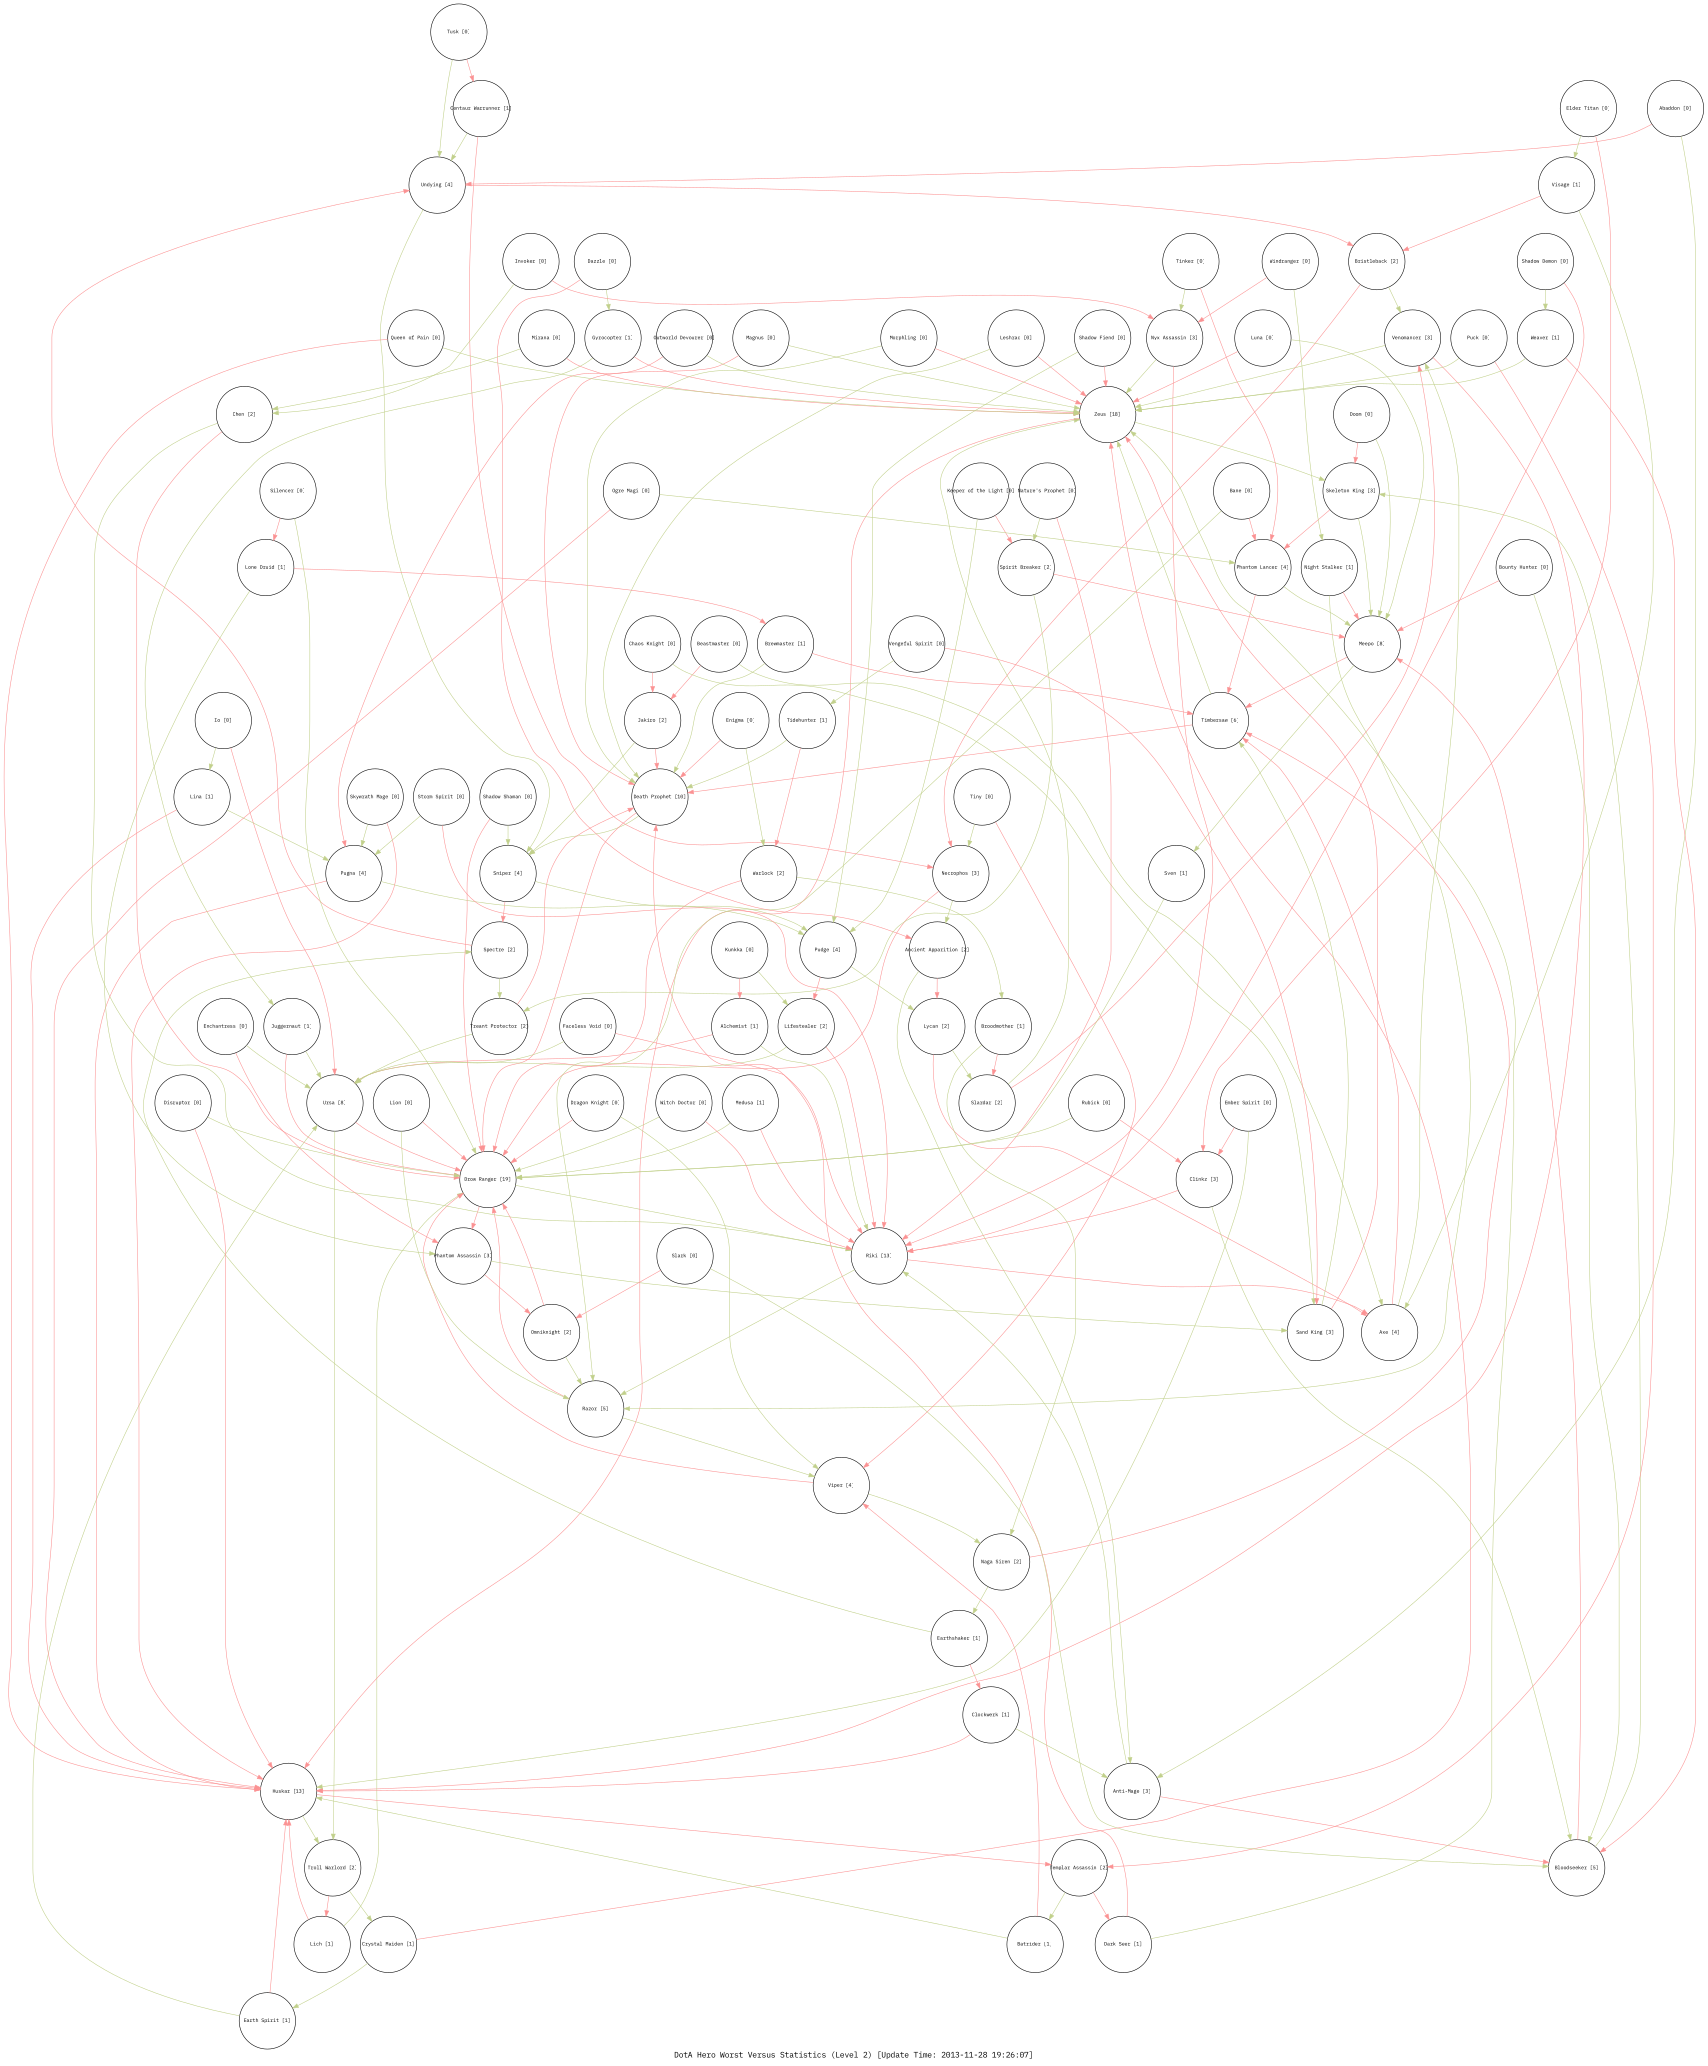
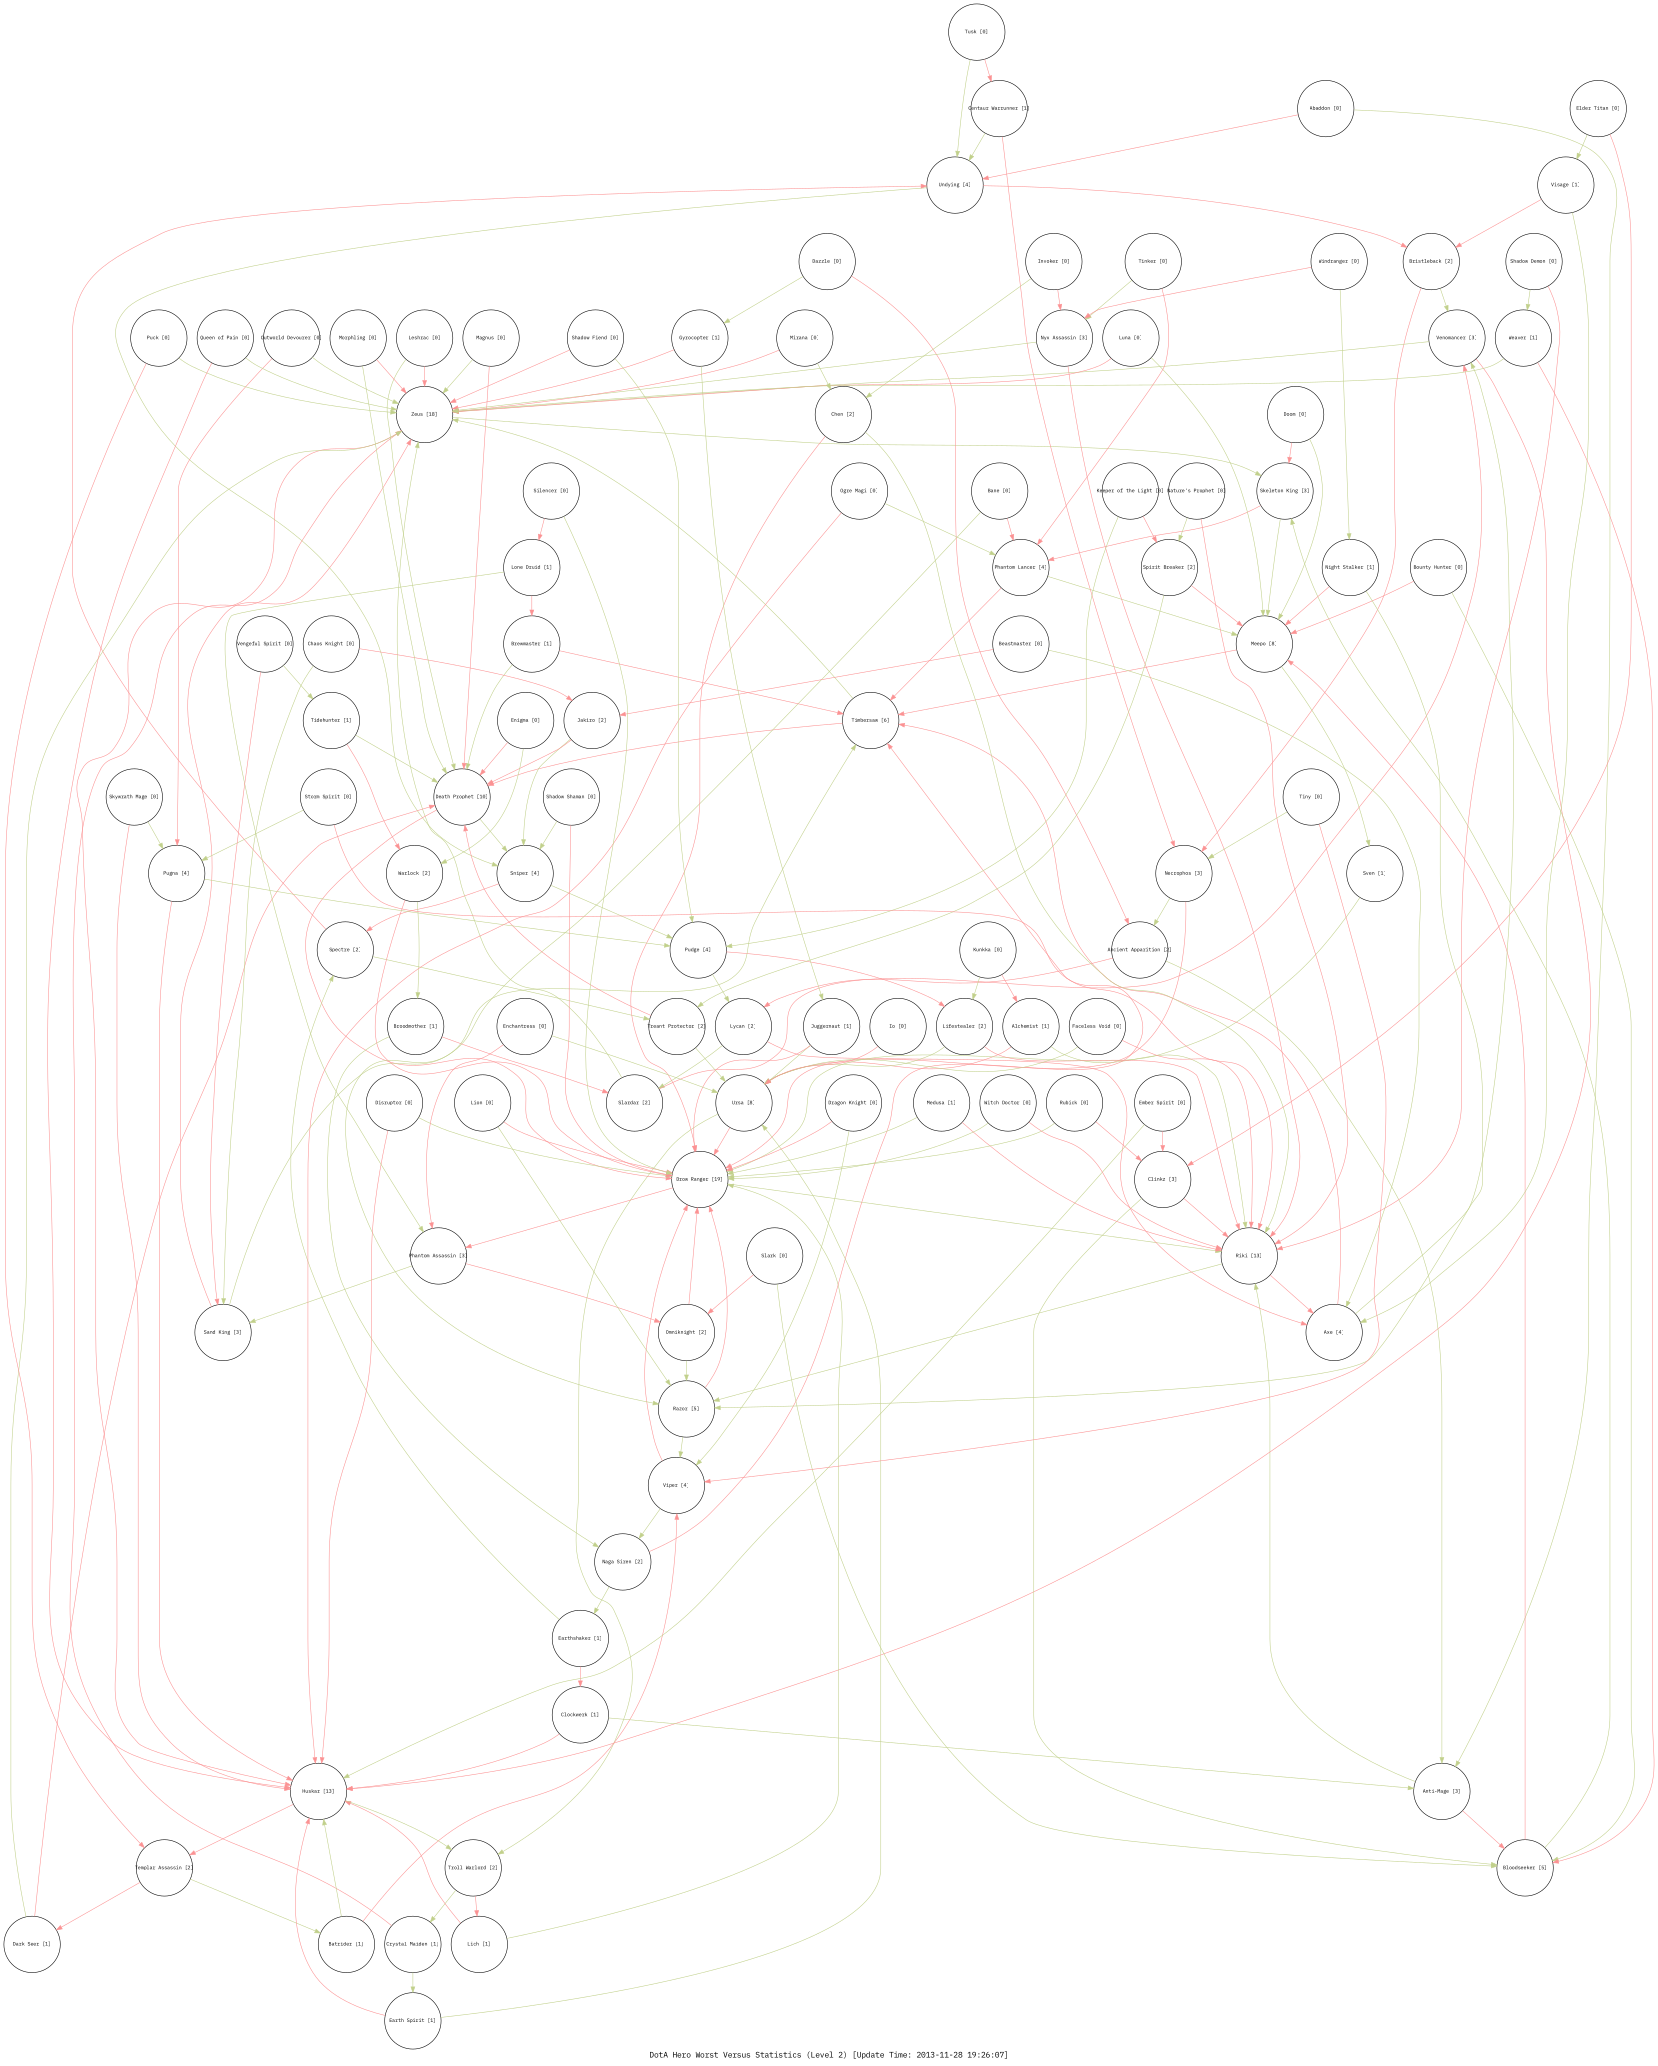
  digraph {
    fontname="IBM Plex Mono"
    label="DotA Hero Worst Versus Statistics (Level 2) [Update Time: 2013-11-28 19:26:07]"
    splines=true
    node [fixedsize=true fontname="IBM Plex Mono" fontsize=9]
    edge [color="#c1d08b" fontname="IBM Plex Mono"]
    n1 [height=1.4 label="Abaddon [0]" width=1.4]
    n2 [height=1.4 label="Undying [4]" width=1.4]
    n3 [height=1.4 label="Anti-Mage [3]" width=1.4]
    n4 [height=1.4 label="Bristleback [2]" width=1.4]
    n5 [height=1.4 label="Sniper [4]" width=1.4]
    n6 [height=1.4 label="Riki [13]" width=1.4]
    n7 [height=1.4 label="Bloodseeker [5]" width=1.4]
    n8 [height=1.4 label="Venomancer [3]" width=1.4]
    n9 [height=1.4 label="Necrophos [3]" width=1.4]
    n10 [height=1.4 label="Spectre [2]" width=1.4]
    n11 [height=1.4 label="Pudge [4]" width=1.4]
    n12 [height=1.4 label="Axe [4]" width=1.4]
    n13 [height=1.4 label="Razor [5]" width=1.4]
    n14 [height=1.4 label="Meepo [8]" width=1.4]
    n15 [height=1.4 label="Skeleton King [3]" width=1.4]
    n16 [height=1.4 label="Alchemist [1]" width=1.4]
    n17 [height=1.4 label="Ursa [8]" width=1.4]
    n18 [height=1.4 label="Drow Ranger [19]" width=1.4]
    n19 [height=1.4 label="Troll Warlord [2]" width=1.4]
    n20 [height=1.4 label="Phantom Assassin [3]" width=1.4]
    n21 [height=1.4 label="Crystal Maiden [1]" width=1.4]
    n22 [height=1.4 label="Lich [1]" width=1.4]
    n23 [height=1.4 label="Timbersaw [6]" width=1.4]
    n24 [height=1.4 label="Viper [4]" width=1.4]
    n25 [height=1.4 label="Ancient Apparition [2]" width=1.4]
    n26 [height=1.4 label="Lycan [2]" width=1.4]
    n27 [height=1.4 label="Slardar [2]" width=1.4]
    n28 [height=1.4 label="Zeus [18]" width=1.4]
    n29 [height=1.4 label="Sven [1]" width=1.4]
    n30 [height=1.4 label="Phantom Lancer [4]" width=1.4]
    n31 [height=1.4 label="Death Prophet [10]" width=1.4]
    n32 [height=1.4 label="Huskar [13]" width=1.4]
    n33 [height=1.4 label="Templar Assassin [2]" width=1.4]
    n34 [height=1.4 label="Bane [0]" width=1.4]
    n35 [height=1.4 label="Naga Siren [2]" width=1.4]
    n36 [height=1.4 label="Batrider [1]" width=1.4]
    n37 [height=1.4 label="Earthshaker [1]" width=1.4]
    n38 [height=1.4 label="Dark Seer [1]" width=1.4]
    n39 [height=1.4 label="Beastmaster [0]" width=1.4]
    n40 [height=1.4 label="Jakiro [2]" width=1.4]
    n41 [height=1.4 label="Bounty Hunter [0]" width=1.4]
    n42 [height=1.4 label="Brewmaster [1]" width=1.4]
    n43 [height=1.4 label="Broodmother [1]" width=1.4]
    n44 [height=1.4 label="Clockwerk [1]" width=1.4]
    n45 [height=1.4 label="Centaur Warrunner [1]" width=1.4]
    n46 [height=1.4 label="Chaos Knight [0]" width=1.4]
    n47 [height=1.4 label="Sand King [3]" width=1.4]
    n48 [height=1.4 label="Chen [2]" width=1.4]
    n49 [height=1.4 label="Omniknight [2]" width=1.4]
    n50 [height=1.4 label="Clinkz [3]" width=1.4]
    n51 [height=1.4 label="Earth Spirit [1]" width=1.4]
    n52 [height=1.4 label="Dazzle [0]" width=1.4]
    n53 [height=1.4 label="Gyrocopter [1]" width=1.4]
    n54 [height=1.4 label="Juggernaut [1]" width=1.4]
    n55 [height=1.4 label="Treant Protector [2]" width=1.4]
    n56 [height=1.4 label="Lifestealer [2]" width=1.4]
    n57 [height=1.4 label="Disruptor [0]" width=1.4]
    n58 [height=1.4 label="Doom [0]" width=1.4]
    n59 [height=1.4 label="Dragon Knight [0]" width=1.4]
    n60 [height=1.4 label="Elder Titan [0]" width=1.4]
    n61 [height=1.4 label="Visage [1]" width=1.4]
    n62 [height=1.4 label="Ember Spirit [0]" width=1.4]
    n63 [height=1.4 label="Enchantress [0]" width=1.4]
    n64 [height=1.4 label="Enigma [0]" width=1.4]
    n65 [height=1.4 label="Warlock [2]" width=1.4]
    n66 [height=1.4 label="Faceless Void [0]" width=1.4]
    n67 [height=1.4 label="Invoker [0]" width=1.4]
    n68 [height=1.4 label="Nyx Assassin [3]" width=1.4]
    n69 [height=1.4 label="Io [0]" width=1.4]
-   n70 [height=1.4 label="Lina [1]" width=1.4]
    n71 [height=1.4 label="Pugna [4]" width=1.4]
    n72 [height=1.4 label="Keeper of the Light [0]" width=1.4]
    n73 [height=1.4 label="Spirit Breaker [2]" width=1.4]
    n74 [height=1.4 label="Kunkka [0]" width=1.4]
    n75 [height=1.4 label="Leshrac [0]" width=1.4]
    n76 [height=1.4 label="Lion [0]" width=1.4]
    n77 [height=1.4 label="Lone Druid [1]" width=1.4]
    n78 [height=1.4 label="Luna [0]" width=1.4]
    n79 [height=1.4 label="Magnus [0]" width=1.4]
    n80 [height=1.4 label="Medusa [1]" width=1.4]
    n81 [height=1.4 label="Mirana [0]" width=1.4]
    n82 [height=1.4 label="Morphling [0]" width=1.4]
    n83 [height=1.4 label="Nature's Prophet [0]" width=1.4]
    n84 [height=1.4 label="Night Stalker [1]" width=1.4]
    n85 [height=1.4 label="Ogre Magi [0]" width=1.4]
    n86 [height=1.4 label="Outworld Devourer [0]" width=1.4]
    n87 [height=1.4 label="Puck [0]" width=1.4]
    n88 [height=1.4 label="Queen of Pain [0]" width=1.4]
    n89 [height=1.4 label="Rubick [0]" width=1.4]
    n90 [height=1.4 label="Shadow Demon [0]" width=1.4]
    n91 [height=1.4 label="Weaver [1]" width=1.4]
    n92 [height=1.4 label="Shadow Fiend [0]" width=1.4]
    n93 [height=1.4 label="Shadow Shaman [0]" width=1.4]
    n94 [height=1.4 label="Silencer [0]" width=1.4]
    n95 [height=1.4 label="Skywrath Mage [0]" width=1.4]
    n96 [height=1.4 label="Slark [0]" width=1.4]
    n97 [height=1.4 label="Storm Spirit [0]" width=1.4]
    n98 [height=1.4 label="Tidehunter [1]" width=1.4]
    n99 [height=1.4 label="Tinker [0]" width=1.4]
    n100 [height=1.4 label="Tiny [0]" width=1.4]
    n101 [height=1.4 label="Tusk [0]" width=1.4]
    n102 [height=1.4 label="Vengeful Spirit [0]" width=1.4]
    n103 [height=1.4 label="Windranger [0]" width=1.4]
    n104 [height=1.4 label="Witch Doctor [0]" width=1.4]
    n1 -> n2 [color="#fb9293"]
    n1 -> n3
    n2 -> n4 [color="#fb9293"]
    n2 -> n5
    n3 -> n6
    n3 -> n7 [color="#fb9293"]
    n4 -> n8
    n4 -> n9 [color="#fb9293"]
    n5 -> n10 [color="#fb9293"]
    n5 -> n11
    n6 -> n12 [color="#fb9293"]
    n6 -> n13
    n7 -> n14 [color="#fb9293"]
    n7 -> n15
    n8 -> n28
    n8 -> n32 [color="#fb9293"]
    n9 -> n18 [color="#fb9293"]
    n9 -> n25
    n10 -> n2 [color="#fb9293"]
    n10 -> n55
    n11 -> n26
    n11 -> n56 [color="#fb9293"]
    n12 -> n8
    n12 -> n23 [color="#fb9293"]
    n13 -> n18 [color="#fb9293"]
    n13 -> n24
    n14 -> n23 [color="#fb9293"]
    n14 -> n29
    n15 -> n14
    n15 -> n30 [color="#fb9293"]
    n16 -> n6
    n16 -> n17 [color="#fb9293"]
    n17 -> n18 [color="#fb9293"]
    n17 -> n19
    n18 -> n6
    n18 -> n20 [color="#fb9293"]
    n19 -> n21
    n19 -> n22 [color="#fb9293"]
    n20 -> n47
    n20 -> n49 [color="#fb9293"]
    n21 -> n28 [color="#fb9293"]
    n21 -> n51
    n22 -> n18
    n22 -> n32 [color="#fb9293"]
    n23 -> n28
    n23 -> n31 [color="#fb9293"]
    n24 -> n18 [color="#fb9293"]
    n24 -> n35
    n25 -> n3
    n25 -> n26 [color="#fb9293"]
    n26 -> n12 [color="#fb9293"]
    n26 -> n27
    n27 -> n8 [color="#fb9293"]
    n27 -> n28
    n28 -> n15
    n28 -> n32 [color="#fb9293"]
    n29 -> n18
    n30 -> n14
    n30 -> n23 [color="#fb9293"]
    n31 -> n5
    n31 -> n18 [color="#fb9293"]
    n32 -> n19
    n32 -> n33 [color="#fb9293"]
    n33 -> n36
    n33 -> n38 [color="#fb9293"]
    n34 -> n13
    n34 -> n30 [color="#fb9293"]
    n35 -> n23 [color="#fb9293"]
    n35 -> n37
    n36 -> n24 [color="#fb9293"]
    n36 -> n32
    n37 -> n10
    n37 -> n44 [color="#fb9293"]
    n38 -> n28
    n38 -> n31 [color="#fb9293"]
    n39 -> n12
    n39 -> n40 [color="#fb9293"]
    n40 -> n5
    n40 -> n31 [color="#fb9293"]
    n41 -> n7
    n41 -> n14 [color="#fb9293"]
    n42 -> n23 [color="#fb9293"]
    n42 -> n31
    n43 -> n27 [color="#fb9293"]
    n43 -> n35
    n44 -> n3
    n44 -> n32 [color="#fb9293"]
    n45 -> n2
    n45 -> n9 [color="#fb9293"]
    n46 -> n40 [color="#fb9293"]
    n46 -> n47
    n47 -> n23
    n47 -> n28 [color="#fb9293"]
    n48 -> n6
    n48 -> n18 [color="#fb9293"]
    n49 -> n13
    n49 -> n18 [color="#fb9293"]
    n50 -> n6 [color="#fb9293"]
    n50 -> n7
    n51 -> n17
    n51 -> n32 [color="#fb9293"]
    n52 -> n25 [color="#fb9293"]
    n52 -> n53
    n53 -> n28 [color="#fb9293"]
    n53 -> n54
    n54 -> n17
    n54 -> n18 [color="#fb9293"]
    n55 -> n17
    n55 -> n31 [color="#fb9293"]
    n56 -> n6 [color="#fb9293"]
    n56 -> n17
    n57 -> n18
    n57 -> n32 [color="#fb9293"]
    n58 -> n14
    n58 -> n15 [color="#fb9293"]
    n59 -> n18 [color="#fb9293"]
    n59 -> n24
    n60 -> n50 [color="#fb9293"]
    n60 -> n61
    n61 -> n4 [color="#fb9293"]
    n61 -> n12
    n62 -> n32
    n62 -> n50 [color="#fb9293"]
    n63 -> n17
    n63 -> n20 [color="#fb9293"]
    n64 -> n31 [color="#fb9293"]
    n64 -> n65
    n65 -> n18 [color="#fb9293"]
    n65 -> n43
    n66 -> n6 [color="#fb9293"]
    n66 -> n17
    n67 -> n48
    n67 -> n68 [color="#fb9293"]
    n68 -> n6 [color="#fb9293"]
    n68 -> n28
    n69 -> n17 [color="#fb9293"]
-   n69 -> n70
-   n70 -> n32 [color="#fb9293"]
-   n70 -> n71
    n71 -> n11
    n71 -> n32 [color="#fb9293"]
    n72 -> n11
    n72 -> n73 [color="#fb9293"]
    n73 -> n14 [color="#fb9293"]
    n73 -> n55
    n74 -> n16 [color="#fb9293"]
    n74 -> n56
    n75 -> n28 [color="#fb9293"]
    n75 -> n31
    n76 -> n13
    n76 -> n18 [color="#fb9293"]
    n77 -> n20
    n77 -> n42 [color="#fb9293"]
    n78 -> n14
    n78 -> n28 [color="#fb9293"]
    n79 -> n28
    n79 -> n31 [color="#fb9293"]
    n80 -> n6 [color="#fb9293"]
    n80 -> n18
    n81 -> n28 [color="#fb9293"]
    n81 -> n48
    n82 -> n28 [color="#fb9293"]
    n82 -> n31
    n83 -> n6 [color="#fb9293"]
    n83 -> n73
    n84 -> n13
    n84 -> n14 [color="#fb9293"]
    n85 -> n30
    n85 -> n32 [color="#fb9293"]
    n86 -> n28
    n86 -> n71 [color="#fb9293"]
    n87 -> n28
    n87 -> n33 [color="#fb9293"]
    n88 -> n28
    n88 -> n32 [color="#fb9293"]
    n89 -> n18
    n89 -> n50 [color="#fb9293"]
    n90 -> n6 [color="#fb9293"]
    n90 -> n91
    n91 -> n7 [color="#fb9293"]
    n91 -> n28
    n92 -> n11
    n92 -> n28 [color="#fb9293"]
    n93 -> n5
    n93 -> n18 [color="#fb9293"]
    n94 -> n18
    n94 -> n77 [color="#fb9293"]
    n95 -> n32 [color="#fb9293"]
    n95 -> n71
    n96 -> n7
    n96 -> n49 [color="#fb9293"]
    n97 -> n6 [color="#fb9293"]
    n97 -> n71
    n98 -> n31
    n98 -> n65 [color="#fb9293"]
    n99 -> n30 [color="#fb9293"]
    n99 -> n68
    n100 -> n9
    n100 -> n24 [color="#fb9293"]
    n101 -> n2
    n101 -> n45 [color="#fb9293"]
    n102 -> n47 [color="#fb9293"]
    n102 -> n98
    n103 -> n68 [color="#fb9293"]
    n103 -> n84
    n104 -> n6 [color="#fb9293"]
    n104 -> n18
  }
